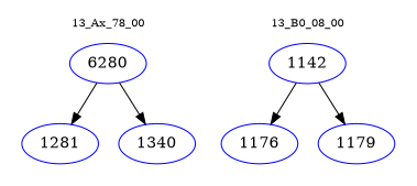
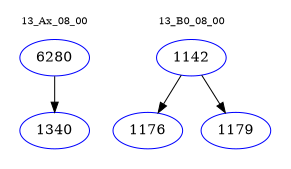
  digraph {
    node [color=blue]
    edge [color=black]
    n1 [label=6280]
-   n2 [label=1281]
    n3 [label=1340]
    n4 [label=1142]
    n5 [label=1176]
    n6 [label=1179]
    subgraph cluster_1 {
      color=white
      fontsize=10
-     label="13_Ax_78_00"
+     label="13_Ax_08_00"
      n1
-     n2
      n3
    }
    subgraph cluster_2 {
      color=white
      fontsize=10
      label="13_B0_08_00"
      n4
      n5
      n6
    }
-   n1 -> n2
    n1 -> n3
    n4 -> n5
    n4 -> n6
  }
